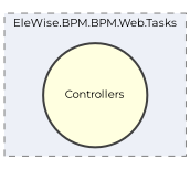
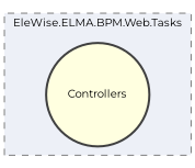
  digraph {
    compound=true
    rankdir=LR
    fontname=Montserrat
    n1 [color=grey25 fillcolor=lightyellow fontname=Montserrat fontsize=10 height=0.2 label=Controllers shape=circle style="filled,bold" width=0.4]
    subgraph cluster_1 {
      bgcolor="#edf0f7"
      fontsize=10
-     label="EleWise.BPM.BPM.Web.Tasks"
+     label="EleWise.ELMA.BPM.Web.Tasks"
      pencolor=grey50
      style="filled,dashed"
      n1
    }
  }
